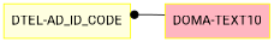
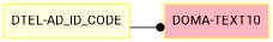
  digraph {
    rankdir=LR
    fontname=Roboto
    node [color=yellow shape=box style=filled fontname=Roboto]
    "DTEL-AD_ID_CODE" [fillcolor=lightyellow]
    "DOMA-TEXT10" [fillcolor=lightpink]
-   "DOMA-TEXT10" -> "DTEL-AD_ID_CODE" [arrowhead=dot fontname=Roboto]
+   "DTEL-AD_ID_CODE" -> "DOMA-TEXT10" [arrowhead=dot fontname=Roboto]
  }
